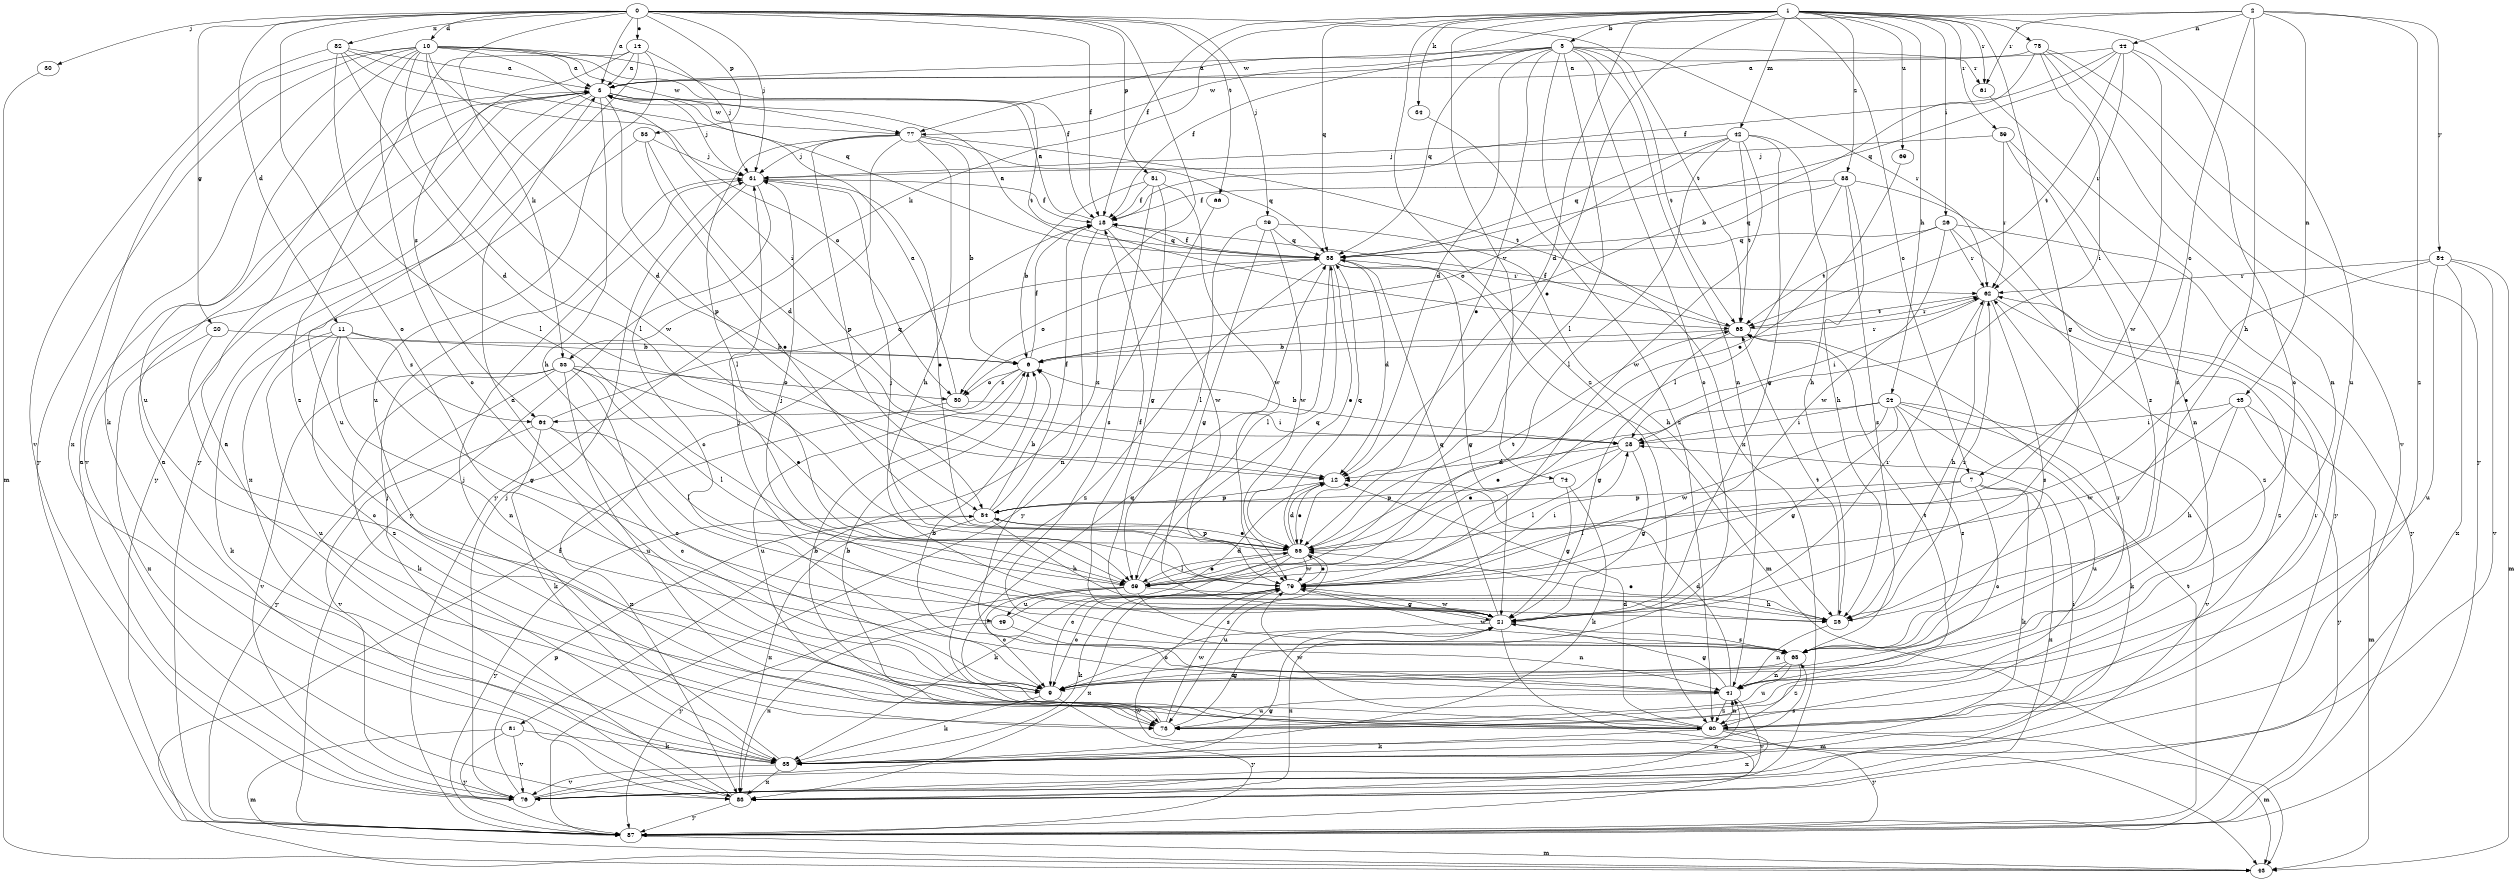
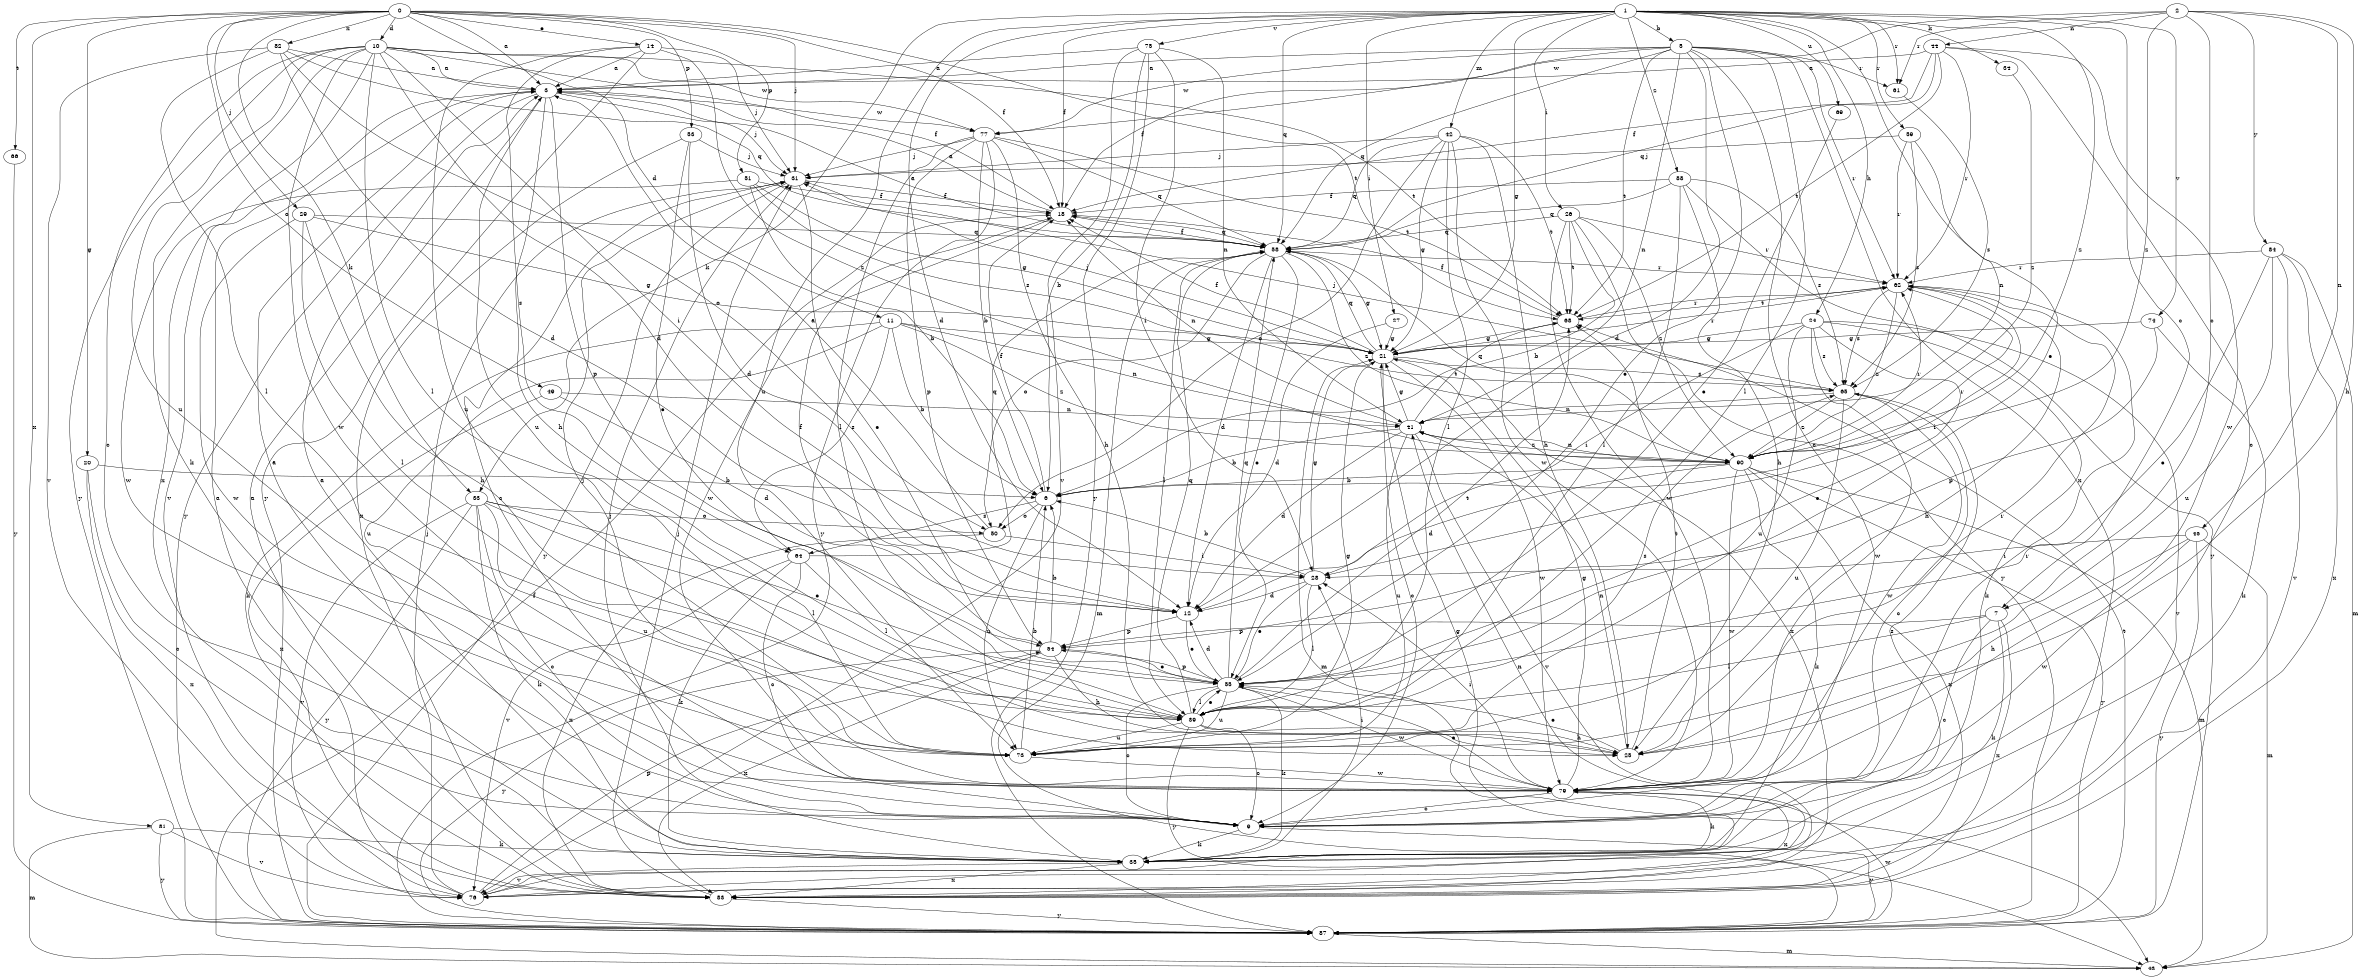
  strict digraph {
    0
    3
    10
    11
    14
    18
    20
    29
-   30
    31
    33
    49
    51
    53
    66
    68
    81
    82
    73
    25
    77
    54
    76
    87
    12
    9
    39
    83
    35
    28
    79
    21
    90
    n34 [label=41]
    6
    64
    58
    43
    n39 [label=55]
    50
    65
    62
    1
    5
    7
    24
    26
+   27
    34
    42
    59
    61
    69
    74
    75
    88
    2
    44
    45
    84
    0 -> 3 [label=a]
    0 -> 10 [label=d]
    0 -> 11 [label=d]
    0 -> 14 [label=e]
    0 -> 18 [label=f]
    0 -> 20 [label=g]
    0 -> 29 [label=j]
-   0 -> 30 [label=j]
    0 -> 31 [label=j]
    0 -> 33 [label=k]
    0 -> 49 [label=o]
    0 -> 51 [label=p]
    0 -> 53 [label=p]
    0 -> 66 [label=t]
    0 -> 68 [label=t]
    0 -> 81 [label=x]
    0 -> 82 [label=x]
    3 -> 31 [label=j]
    3 -> 73 [label=u]
    3 -> 25 [label=h]
    3 -> 77 [label=w]
    3 -> 54 [label=p]
    3 -> 76 [label=v]
    3 -> 87 [label=y]
    10 -> 3 [label=a]
    10 -> 18 [label=f]
    10 -> 68 [label=t]
    10 -> 73 [label=u]
    10 -> 77 [label=w]
    10 -> 87 [label=y]
    10 -> 12 [label=d]
    10 -> 9 [label=c]
    10 -> 39 [label=l]
    10 -> 83 [label=x]
    10 -> 35 [label=k]
    10 -> 28 [label=i]
    10 -> 79 [label=w]
    11 -> 73 [label=u]
    11 -> 35 [label=k]
    11 -> 21 [label=g]
    11 -> 90 [label=z]
    11 -> n34 [label=n]
    11 -> 6 [label=b]
    11 -> 64 [label=s]
    14 -> 3 [label=a]
    14 -> 31 [label=j]
    14 -> 73 [label=u]
    14 -> 87 [label=y]
    14 -> 90 [label=z]
    14 -> 64 [label=s]
    18 -> 3 [label=a]
    18 -> 79 [label=w]
-   18 -> n34 [label=n]
+   n34 -> 18 [label=n]
    18 -> 58 [label=q]
    20 -> 9 [label=c]
    20 -> 83 [label=x]
    20 -> 6 [label=b]
    29 -> 25 [label=h]
    29 -> 39 [label=l]
    29 -> 79 [label=w]
    29 -> 21 [label=g]
    29 -> 58 [label=q]
-   30 -> 43 [label=m]
    31 -> 18 [label=f]
    31 -> 87 [label=y]
    31 -> 9 [label=c]
    31 -> n39 [label=e]
    33 -> 73 [label=u]
    33 -> 76 [label=v]
    33 -> 87 [label=y]
    33 -> 9 [label=c]
    33 -> 39 [label=l]
    33 -> 35 [label=k]
    33 -> n39 [label=e]
    33 -> 50 [label=o]
    49 -> 12 [label=d]
    49 -> 83 [label=x]
    49 -> n34 [label=n]
    51 -> 18 [label=f]
    51 -> 79 [label=w]
    51 -> 21 [label=g]
    51 -> 6 [label=b]
    51 -> 65 [label=s]
    53 -> 31 [label=j]
    53 -> 12 [label=d]
    53 -> 83 [label=x]
    53 -> n39 [label=e]
    66 -> 87 [label=y]
    68 -> 18 [label=f]
    68 -> 21 [label=g]
-   68 -> 6 [label=b]
+   26 -> 6 [label=b]
    68 -> 62 [label=r]
    81 -> 76 [label=v]
    81 -> 87 [label=y]
    81 -> 35 [label=k]
    81 -> 43 [label=m]
    82 -> 3 [label=a]
    82 -> 76 [label=v]
    82 -> 12 [label=d]
    82 -> 39 [label=l]
    82 -> 58 [label=q]
    82 -> 50 [label=o]
    73 -> 79 [label=w]
    73 -> 21 [label=g]
    73 -> 6 [label=b]
    25 -> 68 [label=t]
    25 -> n34 [label=n]
    25 -> n39 [label=e]
    25 -> 62 [label=r]
    77 -> 31 [label=j]
    77 -> 68 [label=t]
    77 -> 25 [label=h]
    77 -> 54 [label=p]
    77 -> 87 [label=y]
    77 -> 39 [label=l]
    77 -> 6 [label=b]
    77 -> 58 [label=q]
    54 -> 18 [label=f]
    54 -> 25 [label=h]
    54 -> 87 [label=y]
    54 -> 83 [label=x]
    54 -> 6 [label=b]
    54 -> n39 [label=e]
    76 -> 3 [label=a]
    76 -> 31 [label=j]
    76 -> 54 [label=p]
    76 -> 21 [label=g]
    76 -> n34 [label=n]
    87 -> 68 [label=t]
    87 -> 79 [label=w]
    87 -> 43 [label=m]
    12 -> 54 [label=p]
    12 -> n39 [label=e]
    9 -> 3 [label=a]
    9 -> 87 [label=y]
    9 -> 35 [label=k]
    9 -> 62 [label=r]
-   39 -> 49 [label=u]
+   39 -> 73 [label=u]
    39 -> 25 [label=h]
    39 -> 87 [label=y]
    39 -> 9 [label=c]
    39 -> 58 [label=q]
    39 -> n39 [label=e]
    39 -> 65 [label=s]
    83 -> 3 [label=a]
    83 -> 31 [label=j]
    83 -> 87 [label=y]
    35 -> 3 [label=a]
    35 -> 31 [label=j]
    35 -> 76 [label=v]
    35 -> 83 [label=x]
    35 -> 28 [label=i]
    35 -> 65 [label=s]
    28 -> 12 [label=d]
    28 -> 39 [label=l]
    28 -> 21 [label=g]
    28 -> 6 [label=b]
    28 -> n39 [label=e]
    79 -> 31 [label=j]
    79 -> 9 [label=c]
    79 -> 83 [label=x]
    79 -> 35 [label=k]
    79 -> 28 [label=i]
    79 -> 21 [label=g]
    79 -> n39 [label=e]
    21 -> 18 [label=f]
    21 -> 31 [label=j]
    21 -> 9 [label=c]
    21 -> 83 [label=x]
    21 -> 79 [label=w]
    21 -> 58 [label=q]
    21 -> 43 [label=m]
    21 -> 65 [label=s]
    21 -> 62 [label=r]
    90 -> 87 [label=y]
    90 -> 12 [label=d]
    90 -> 83 [label=x]
    90 -> 35 [label=k]
    90 -> 79 [label=w]
    90 -> n34 [label=n]
    90 -> 6 [label=b]
    90 -> 58 [label=q]
    90 -> 43 [label=m]
    90 -> 62 [label=r]
    n34 -> 68 [label=t]
    n34 -> 73 [label=u]
    n34 -> 76 [label=v]
    n34 -> 12 [label=d]
    n34 -> 21 [label=g]
    n34 -> 90 [label=z]
    n34 -> 6 [label=b]
    6 -> 18 [label=f]
    6 -> 73 [label=u]
    6 -> 64 [label=s]
    6 -> 50 [label=o]
    6 -> 62 [label=r]
    64 -> 76 [label=v]
    64 -> 9 [label=c]
    64 -> 39 [label=l]
    64 -> 35 [label=k]
    64 -> 58 [label=q]
    58 -> 3 [label=a]
    58 -> 18 [label=f]
    58 -> 12 [label=d]
    58 -> 39 [label=l]
    58 -> 21 [label=g]
    58 -> 90 [label=z]
    58 -> 43 [label=m]
    58 -> n39 [label=e]
    58 -> 50 [label=o]
    58 -> 62 [label=r]
    43 -> 18 [label=f]
    n39 -> 68 [label=t]
    n39 -> 73 [label=u]
    n39 -> 54 [label=p]
    n39 -> 12 [label=d]
    n39 -> 9 [label=c]
    n39 -> 39 [label=l]
    n39 -> 35 [label=k]
    n39 -> 79 [label=w]
    n39 -> 58 [label=q]
    50 -> 3 [label=a]
    50 -> 83 [label=x]
    50 -> 28 [label=i]
    65 -> 31 [label=j]
    65 -> 73 [label=u]
    65 -> 9 [label=c]
    65 -> 79 [label=w]
    65 -> 90 [label=z]
    65 -> n34 [label=n]
    62 -> 68 [label=t]
    62 -> 25 [label=h]
    62 -> 28 [label=i]
    62 -> 90 [label=z]
    62 -> 65 [label=s]
    1 -> 18 [label=f]
    1 -> 33 [label=k]
    1 -> 73 [label=u]
    1 -> 12 [label=d]
    1 -> 21 [label=g]
    1 -> 90 [label=z]
    1 -> 58 [label=q]
    1 -> n39 [label=e]
    1 -> 5 [label=b]
    1 -> 7 [label=c]
    1 -> 24 [label=h]
    1 -> 26 [label=i]
+   1 -> 27 [label=i]
    1 -> 34 [label=k]
    1 -> 42 [label=m]
    1 -> 59 [label=r]
    1 -> 61 [label=r]
    1 -> 69 [label=u]
    1 -> 74 [label=v]
    1 -> 75 [label=v]
    1 -> 88 [label=z]
    5 -> 3 [label=a]
    5 -> 18 [label=f]
    5 -> 68 [label=t]
    5 -> 77 [label=w]
    5 -> 12 [label=d]
    5 -> 9 [label=c]
    5 -> 39 [label=l]
    5 -> 83 [label=x]
    5 -> n34 [label=n]
    5 -> 58 [label=q]
    5 -> n39 [label=e]
    5 -> 62 [label=r]
    5 -> 61 [label=r]
    7 -> 54 [label=p]
    7 -> 9 [label=c]
    7 -> 39 [label=l]
    7 -> 83 [label=x]
    7 -> 35 [label=k]
    24 -> 73 [label=u]
    24 -> 76 [label=v]
    24 -> 35 [label=k]
    24 -> 28 [label=i]
    24 -> 79 [label=w]
    24 -> 21 [label=g]
    24 -> n39 [label=e]
    24 -> 65 [label=s]
    26 -> 68 [label=t]
    26 -> 87 [label=y]
    26 -> 79 [label=w]
    26 -> 90 [label=z]
    26 -> 58 [label=q]
    26 -> 62 [label=r]
+   27 -> 12 [label=d]
+   27 -> 21 [label=g]
    34 -> 90 [label=z]
    42 -> 31 [label=j]
    42 -> 68 [label=t]
    42 -> 25 [label=h]
    42 -> 39 [label=l]
    42 -> 79 [label=w]
    42 -> 21 [label=g]
    42 -> 58 [label=q]
    42 -> 50 [label=o]
    59 -> 31 [label=j]
    59 -> n34 [label=n]
    59 -> 65 [label=s]
    59 -> 62 [label=r]
    61 -> 65 [label=s]
    69 -> n39 [label=e]
    74 -> 54 [label=p]
    74 -> 35 [label=k]
    74 -> 21 [label=g]
    75 -> 3 [label=a]
    75 -> 76 [label=v]
    75 -> 87 [label=y]
    75 -> 28 [label=i]
    75 -> n34 [label=n]
    75 -> 6 [label=b]
    88 -> 18 [label=f]
    88 -> 25 [label=h]
    88 -> 87 [label=y]
    88 -> 39 [label=l]
    88 -> 58 [label=q]
    88 -> 65 [label=s]
    2 -> 25 [label=h]
    2 -> 77 [label=w]
    2 -> 90 [label=z]
    2 -> 7 [label=c]
    2 -> 61 [label=r]
    2 -> 44 [label=n]
    2 -> 45 [label=n]
    2 -> 84 [label=y]
    44 -> 3 [label=a]
    44 -> 18 [label=f]
    44 -> 68 [label=t]
    44 -> 9 [label=c]
    44 -> 79 [label=w]
    44 -> 58 [label=q]
    44 -> 62 [label=r]
    45 -> 25 [label=h]
    45 -> 87 [label=y]
    45 -> 28 [label=i]
    45 -> 79 [label=w]
    45 -> 43 [label=m]
    84 -> 73 [label=u]
    84 -> 76 [label=v]
    84 -> 83 [label=x]
    84 -> 43 [label=m]
    84 -> n39 [label=e]
    84 -> 62 [label=r]
  }
